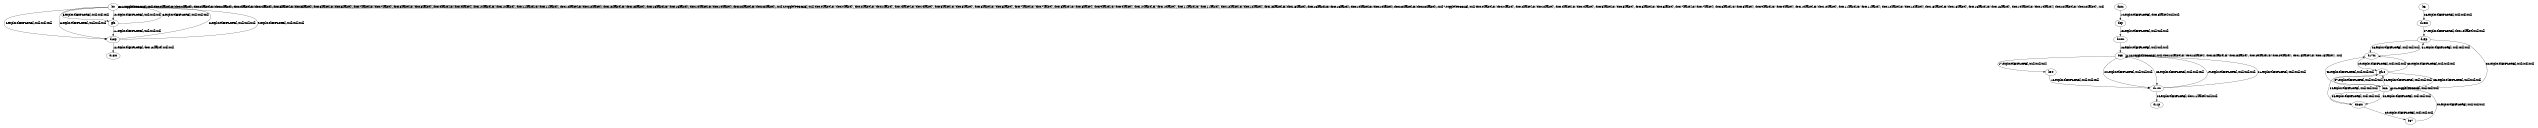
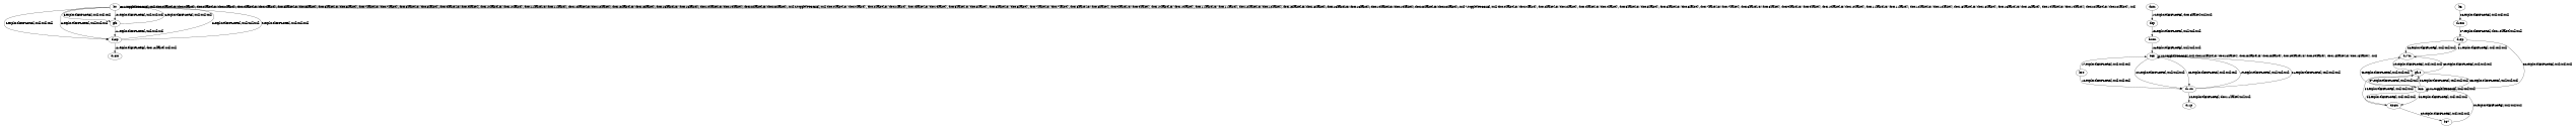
  digraph {
    b0
    d13p
    gf6
    d13m
    d8m
    d8p
    d22m
    b35
    b34
    d11m
    d11p
    b6
    d15m
    d15p
    d17m
    b86
    n17 [label=gf10]
    d26m
    b87
    b0 -> b0 [label="1-toggle[TOGGLE];/null/door0[false]:=!(door0[false]); door2[false]:=!(door2[false]); door4[false]:=!(door4[false]); door5[false]:=!(door5[false]); door6[false]:=!(door6[false]); door7[false]:=!(door7[false]); door8[false]:=!(door8[false]); door9[false]:=!(door9[false]); door10[false]:=!(door10[false]); door11[false]:=!(door11[false]); door12[false]:=!(door12[false]); door13[false]:=!(door13[false]); door16[false]:=!(door16[false]); door19[false]:=!(door19[false]); door22[false]:=!(door22[false]); /null"]
    b0 -> b0 [label="4-toggle[TOGGLE];/null/door0[false]:=!(door0[false]); door2[false]:=!(door2[false]); door4[false]:=!(door4[false]); door5[false]:=!(door5[false]); door6[false]:=!(door6[false]); door7[false]:=!(door7[false]); door8[false]:=!(door8[false]); door9[false]:=!(door9[false]); door10[false]:=!(door10[false]); door11[false]:=!(door11[false]); door12[false]:=!(door12[false]); door13[false]:=!(door13[false]); door16[false]:=!(door16[false]); door19[false]:=!(door19[false]); door22[false]:=!(door22[false]); /null"]
    b0 -> b0 [label="7-toggle[TOGGLE];/null/door0[false]:=!(door0[false]); door2[false]:=!(door2[false]); door4[false]:=!(door4[false]); door5[false]:=!(door5[false]); door6[false]:=!(door6[false]); door7[false]:=!(door7[false]); door8[false]:=!(door8[false]); door9[false]:=!(door9[false]); door10[false]:=!(door10[false]); door11[false]:=!(door11[false]); door12[false]:=!(door12[false]); door13[false]:=!(door13[false]); door16[false]:=!(door16[false]); door19[false]:=!(door19[false]); door22[false]:=!(door22[false]); /null"]
    b0 -> d13p [label="2-explore[EXPLORE];/null/null/null"]
    b0 -> d13p [label="8-explore[EXPLORE];/null/null/null"]
    b0 -> gf6 [label="5-explore[EXPLORE];/null/null/null"]
    b0 -> gf6 [label="10-explore[EXPLORE];/null/null/null"]
    d13p -> b0 [label="3-explore[EXPLORE];/null/null/null"]
    d13p -> b0 [label="9-explore[EXPLORE];/null/null/null"]
    d13p -> d13m [label="12-explore[EXPLORE];/door13[false]/null/null"]
    gf6 -> b0 [label="6-explore[EXPLORE];/null/null/null"]
    gf6 -> d13p [label="11-explore[EXPLORE];/null/null/null"]
    d8m -> d8p [label="14-explore[EXPLORE];/door8[false]/null/null"]
    d8p -> d22m [label="15-explore[EXPLORE];/null/null/null"]
    d22m -> b35 [label="16-explore[EXPLORE];/null/null/null"]
    b35 -> b35 [label="22-toggle[TOGGLE];/null/door22[false]:=!(door22[false]); door25[false]:=!(door25[false]); door29[false]:=!(door29[false]); door15[false]:=!(door15[false]); /null"]
-   b35 -> b34 [label="17-explore[EXPLORE];/null/null/null"]
+   b34 -> b35 [label="17-explore[EXPLORE];/null/null/null"]
    b35 -> d11m [label="20-explore[EXPLORE];/null/null/null"]
    b35 -> d11m [label="23-explore[EXPLORE];/null/null/null"]
    b34 -> d11m [label="18-explore[EXPLORE];/null/null/null"]
    d11m -> b35 [label="19-explore[EXPLORE];/null/null/null"]
    d11m -> b35 [label="21-explore[EXPLORE];/null/null/null"]
    d11m -> d11p [label="24-explore[EXPLORE];/door11[false]/null/null"]
    b6 -> d15m [label="26-explore[EXPLORE];/null/null/null"]
    d15m -> d15p [label="27-explore[EXPLORE];/door15[false]/null/null"]
    d15p -> d17m [label="28-explore[EXPLORE];/null/null/null"]
    d15p -> b86 [label="32-explore[EXPLORE];/null/null/null"]
    d17m -> d15p [label="31-explore[EXPLORE];/null/null/null"]
    d17m -> n17 [label="29-explore[EXPLORE];/null/null/null"]
    b86 -> d17m [label="42-explore[EXPLORE];/null/null/null"]
    b86 -> b86 [label="41-toggle[TOGGLE];/null/null/null"]
    b86 -> n17 [label="36-explore[EXPLORE];/null/null/null"]
    b86 -> d26m [label="33-explore[EXPLORE];/null/null/null"]
    b86 -> d26m [label="38-explore[EXPLORE];/null/null/null"]
    n17 -> d17m [label="30-explore[EXPLORE];/null/null/null"]
    n17 -> b86 [label="35-explore[EXPLORE];/null/null/null"]
    n17 -> b86 [label="37-explore[EXPLORE];/null/null/null"]
    d26m -> n17 [label="34-explore[EXPLORE];/null/null/null"]
    d26m -> b87 [label="39-explore[EXPLORE];/null/null/null"]
    b87 -> b86 [label="40-explore[EXPLORE];/null/null/null"]
  }
